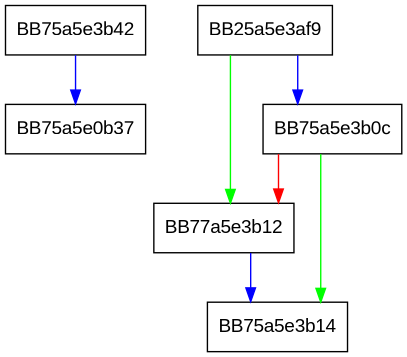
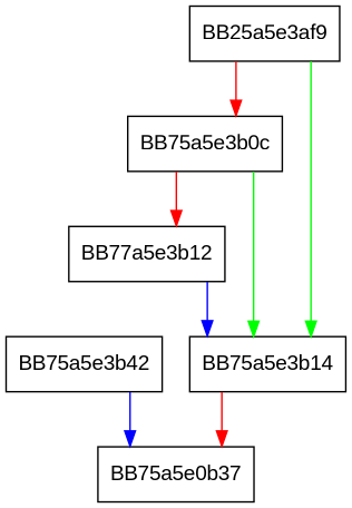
  digraph {
    fontname="Liberation Sans"
    splines=ortho
    node [fontname="Liberation Sans" shape=box]
    edge [color=red fontname="Liberation Sans"]
    n1 [label=BB75a5e0b37]
    BB75a5e3b42
    n3 [label=BB25a5e3af9]
    n4 [label=BB77a5e3b12]
    BB75a5e3b0c
    BB75a5e3b14
    BB75a5e3b42 -> n1 [color=blue]
-   n3 -> n4 [color=green]
-   n3 -> BB75a5e3b0c [color=blue]
+   n3 -> BB75a5e3b14 [color=green]
+   n3 -> BB75a5e3b0c
    n4 -> BB75a5e3b14 [color=blue]
    BB75a5e3b0c -> n4
    BB75a5e3b0c -> BB75a5e3b14 [color=green]
+   BB75a5e3b14 -> n1
  }
